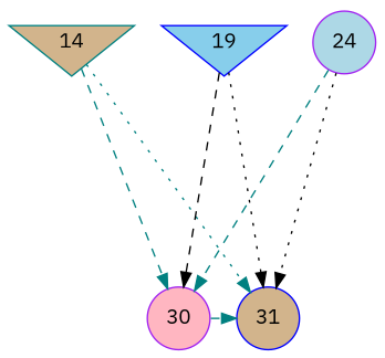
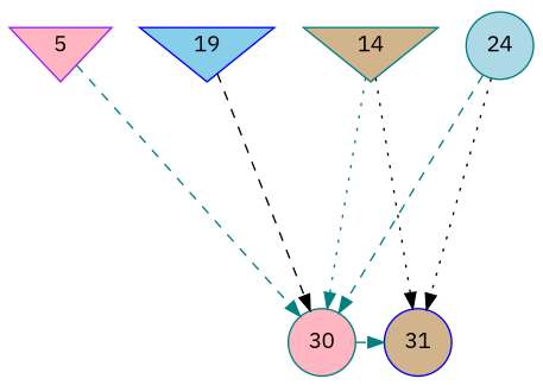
  digraph {
    fontname="IBM Plex Sans"
    ranksep=2.0
    node [color=purple fillcolor=lightpink fontname="IBM Plex Sans" shape=invtriangle style=filled]
    edge [color=teal fontname="IBM Plex Sans" style=dashed]
+   5
    14 [color=teal fillcolor=tan]
    19 [color=blue fillcolor=skyblue]
-   24 [fillcolor=lightblue shape=circle]
-   30 [shape=circle]
+   24 [color=teal fillcolor=lightblue shape=circle]
+   30 [color=teal shape=circle]
    31 [color=blue fillcolor=tan shape=circle]
    subgraph sub_1 {
      rank=same
+     5
      14
      19
    }
    subgraph sub_2 {
      rank=same
      24
    }
    subgraph sub_3 {
      rank=same
      30
      31
    }
-   14 -> 30
-   14 -> 31 [style=dotted]
+   5 -> 30
+   14 -> 30 [style=dotted]
+   14 -> 31 [color=black style=dotted]
    19 -> 30 [color=black]
-   19 -> 31 [color=black style=dotted]
    24 -> 30
    24 -> 31 [color=black style=dotted]
    30 -> 31
  }
